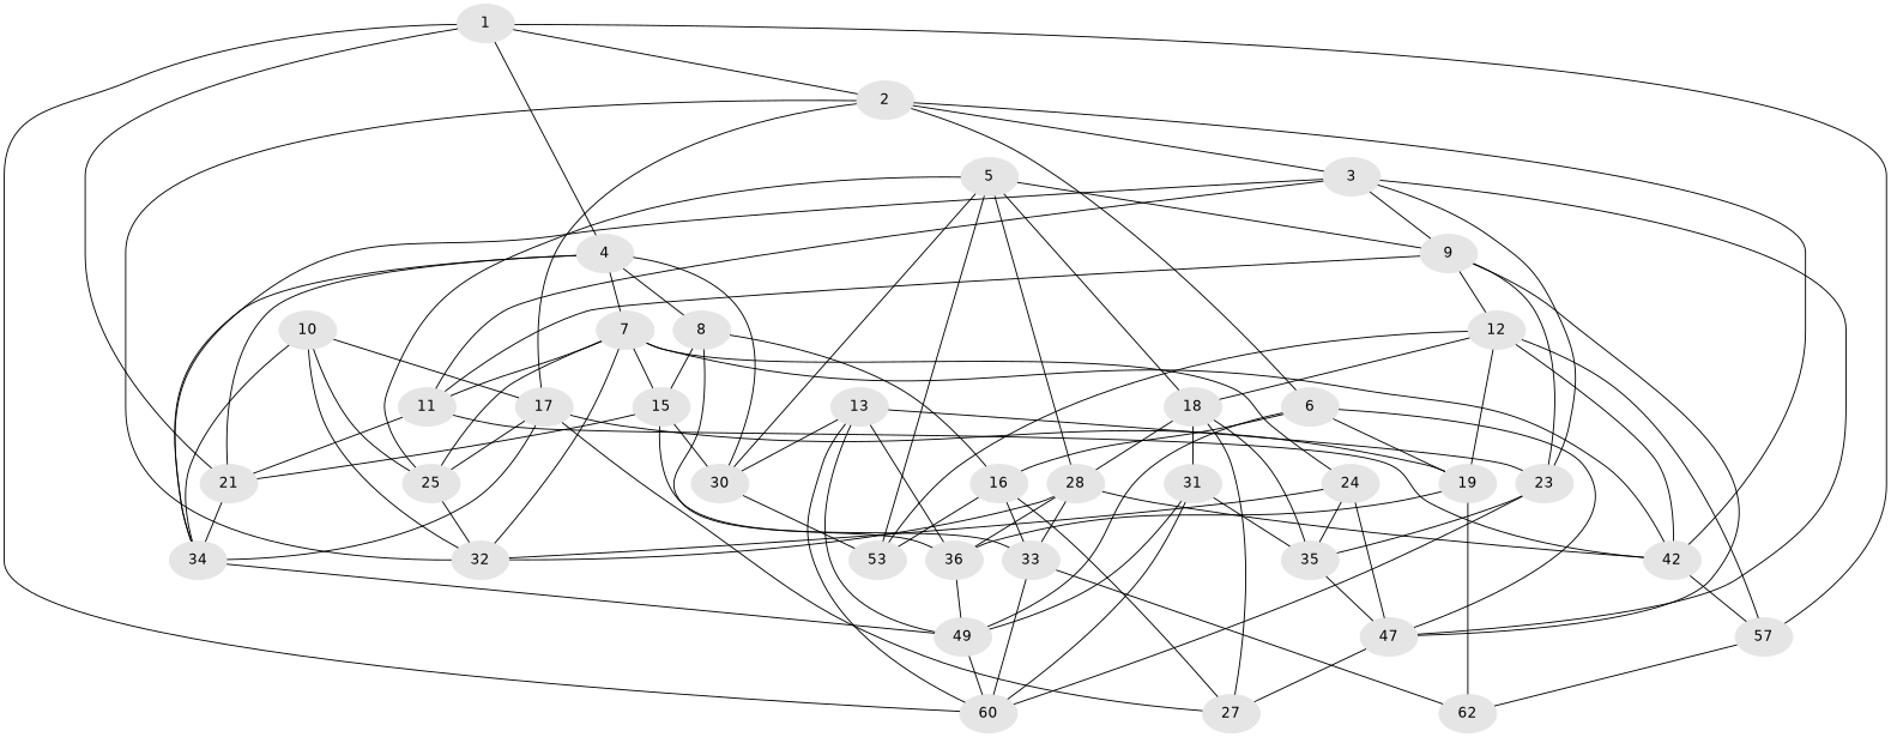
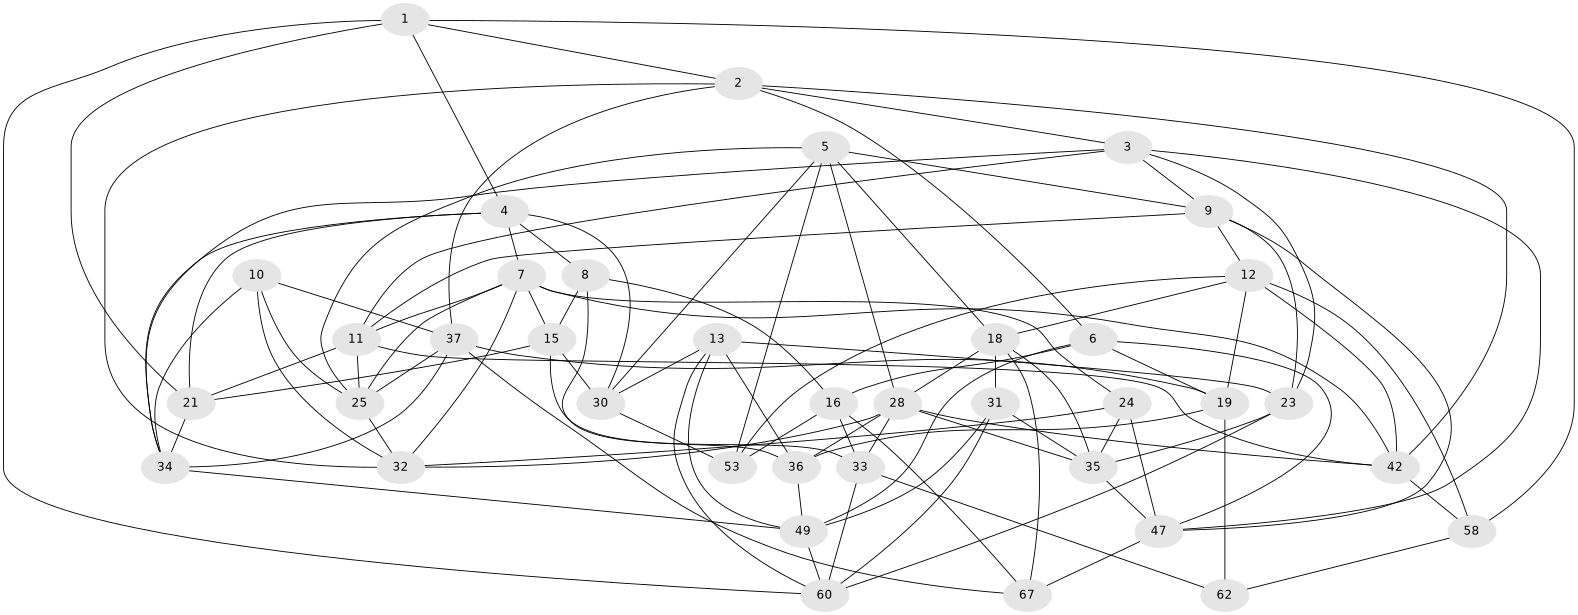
  graph {
    fontname="DejaVu Sans"
    node [color=gray90 fontname="DejaVu Sans" style=filled]
    edge [fontname="DejaVu Sans"]
    1 [super="+53"]
    2 [super="+64"]
    4 [super="+33"]
    21
-   57
+   57 [label=58]
    60 [super="+65"]
    3 [super="+44"]
    6 [super="+20"]
-   17 [super="+54"]
+   17 [super="+54" label=37]
    32 [super="+51"]
    42 [super="+48"]
    34 [super="+43"]
    7 [super="+39"]
    8
    30 [super="+59"]
    16 [super="+29"]
    n17 [label=53]
    n18 [label=33 super="+38"]
-   67 [label=27]
+   67
    62
    9 [super="+14"]
    11 [super="+46"]
    23 [super="+66"]
    47 [super="+50"]
    19 [super="+41"]
    49 [super="+52"]
    25 [super="+26"]
    12 [super="+22"]
    35 [super="+40"]
    15 [super="+27"]
    24
    36 [super="+56"]
    5 [super="+45"]
    18 [super="+58"]
    28 [super="+63"]
    31
    10
    13 [super="+61"]
    1 -- 2
    1 -- 4
    1 -- 21
    1 -- 57
    1 -- 60
    2 -- 3
    2 -- 6
    2 -- 17
    2 -- 32
    2 -- 42
    4 -- 21
    4 -- 34
    4 -- 7
    4 -- 8
    4 -- 30
    21 -- 34
    57 -- 62
    3 -- 34
    3 -- 9
    3 -- 11
    3 -- 23
    3 -- 47
    6 -- 16
    6 -- 47
    6 -- 19
    6 -- 49
    17 -- 34
    17 -- 67
    17 -- 19
    17 -- 25
    42 -- 57
    34 -- 49
    7 -- 32
    7 -- 42
    7 -- 11
    7 -- 25
    7 -- 15
    7 -- 24
    8 -- 16
    8 -- 15
    8 -- 36
    30 -- n17
    16 -- n17
    16 -- n18
    16 -- 67
    n18 -- 60
    n18 -- 62
    9 -- 11
    9 -- 23
    9 -- 47
    9 -- 12
    11 -- 21
    11 -- 42
+   11 -- 25
    23 -- 60
    23 -- 35
    47 -- 67
    19 -- 62 [weight=2]
    19 -- 36
    49 -- 60
    25 -- 32
    12 -- 57
    12 -- 42
    12 -- n17
    12 -- 19
    12 -- 18
    35 -- 47
    15 -- 21
    15 -- 30
    15 -- n18 [weight=2]
    24 -- 32
    24 -- 47
    24 -- 35
    36 -- 49
    5 -- 30
    5 -- n17
    5 -- 9
    5 -- 25
    5 -- 18
    5 -- 28
    18 -- 67
    18 -- 35
    18 -- 28
    18 -- 31
    28 -- 32
    28 -- 42
    28 -- n18
+   28 -- 35
    28 -- 36
    31 -- 60
    31 -- 49
    31 -- 35
    10 -- 17
    10 -- 32
    10 -- 34
    10 -- 25
    13 -- 60
    13 -- 30 [weight=2]
    13 -- 23
    13 -- 49
    13 -- 36
  }
